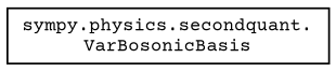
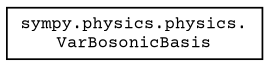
  digraph {
    rankdir=LR
    fontname="Courier Prime"
-   n1 [color=black fillcolor=white fontname="Courier Prime" fontsize=10 height=0.2 label="sympy.physics.secondquant.\lVarBosonicBasis" shape=record style=filled width=0.4]
+   n1 [color=black fillcolor=white fontname="Courier Prime" fontsize=10 height=0.2 label="sympy.physics.physics.\lVarBosonicBasis" shape=record style=filled width=0.4]
  }
